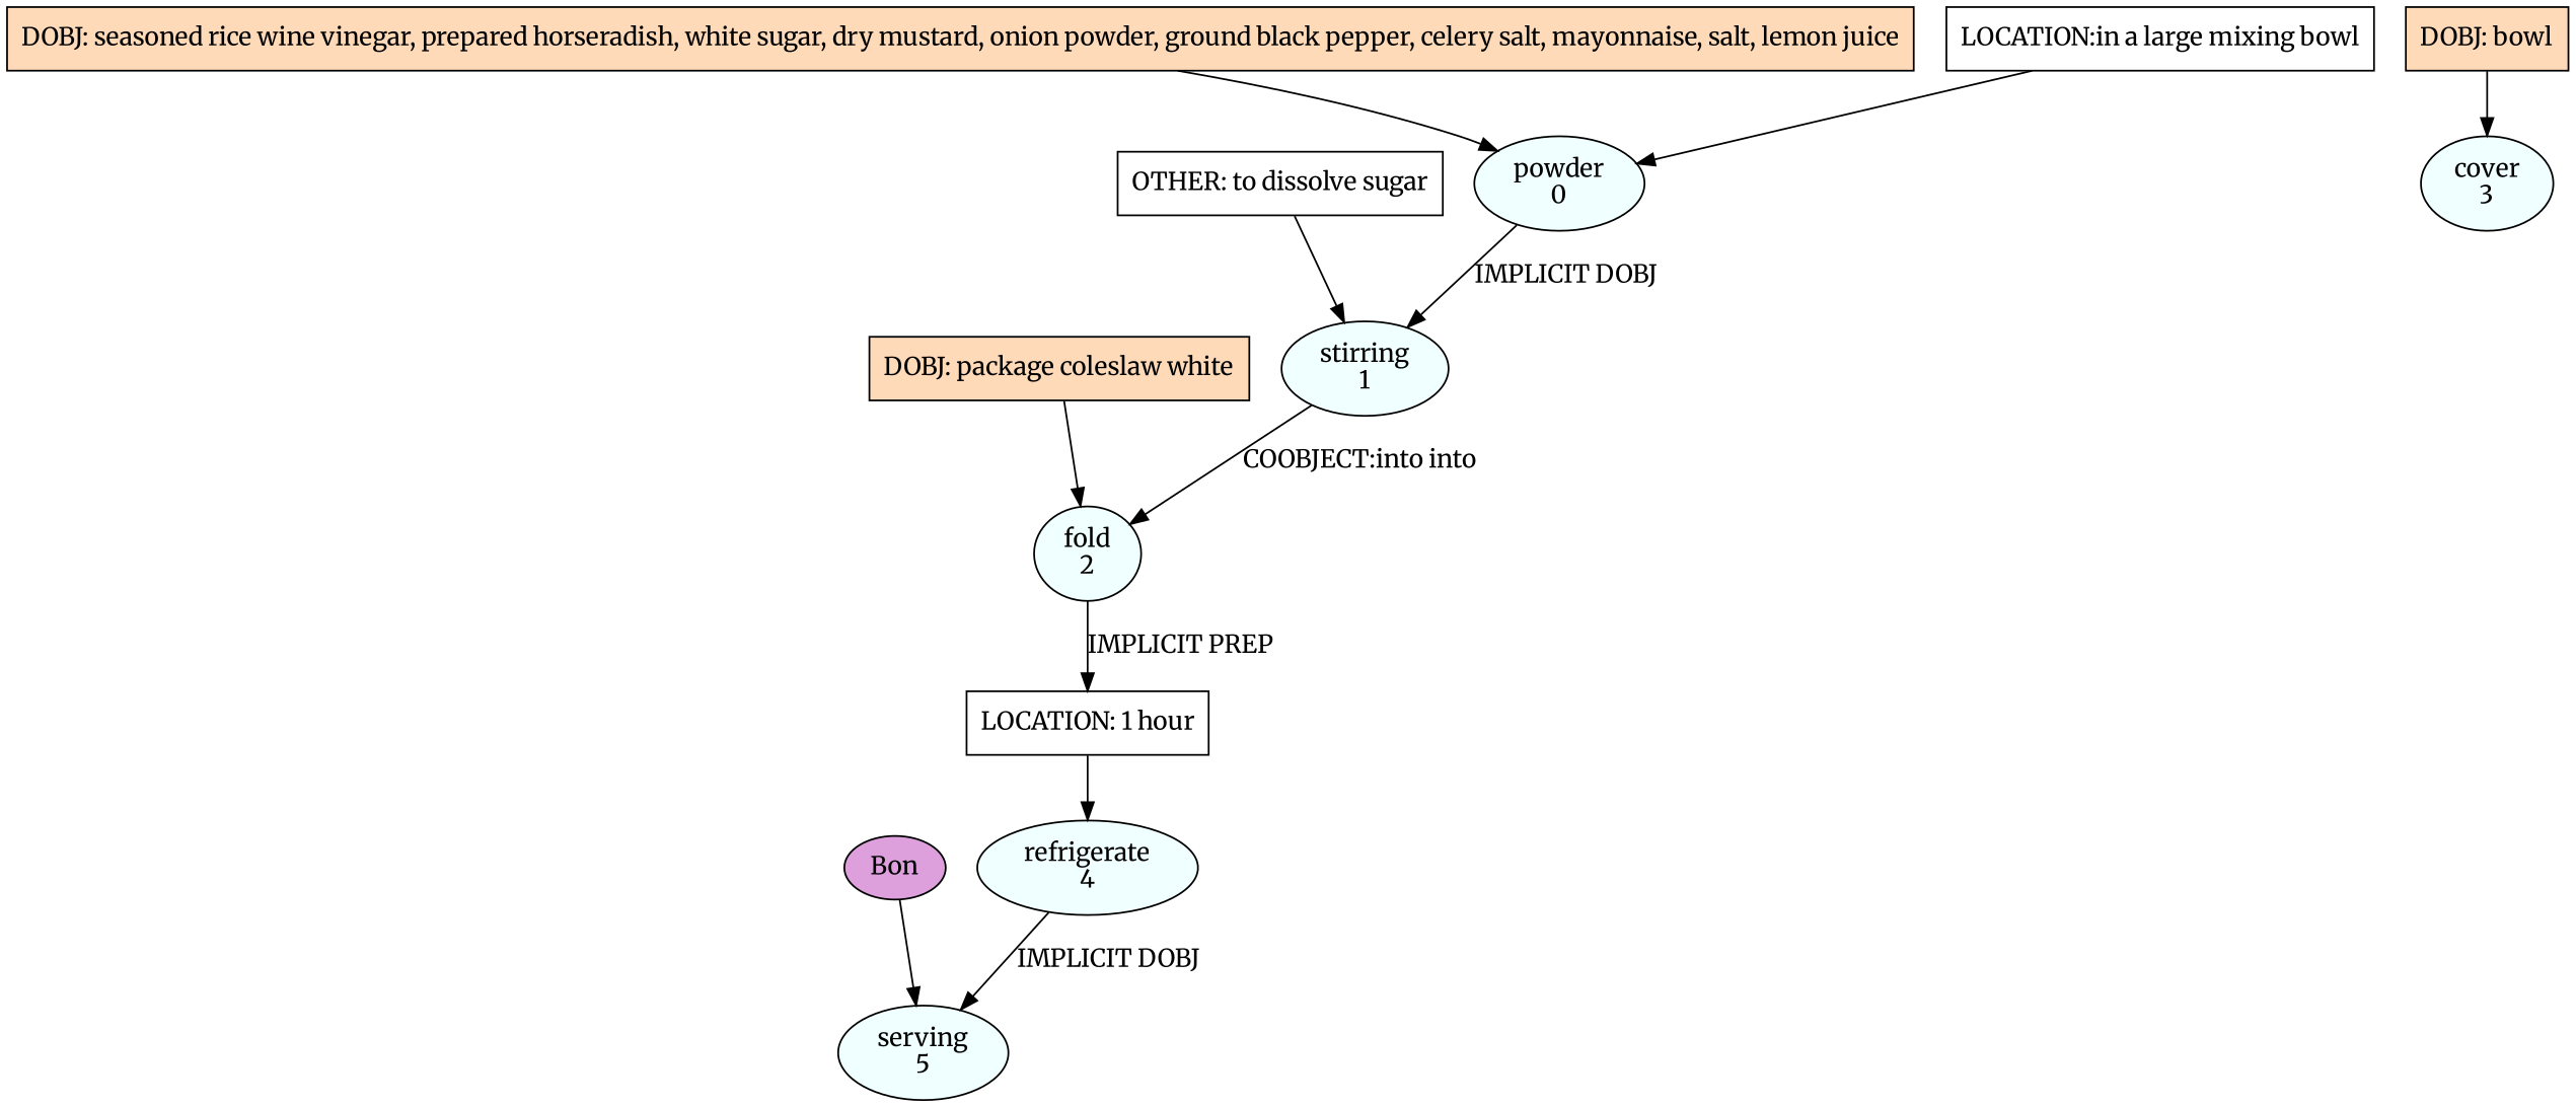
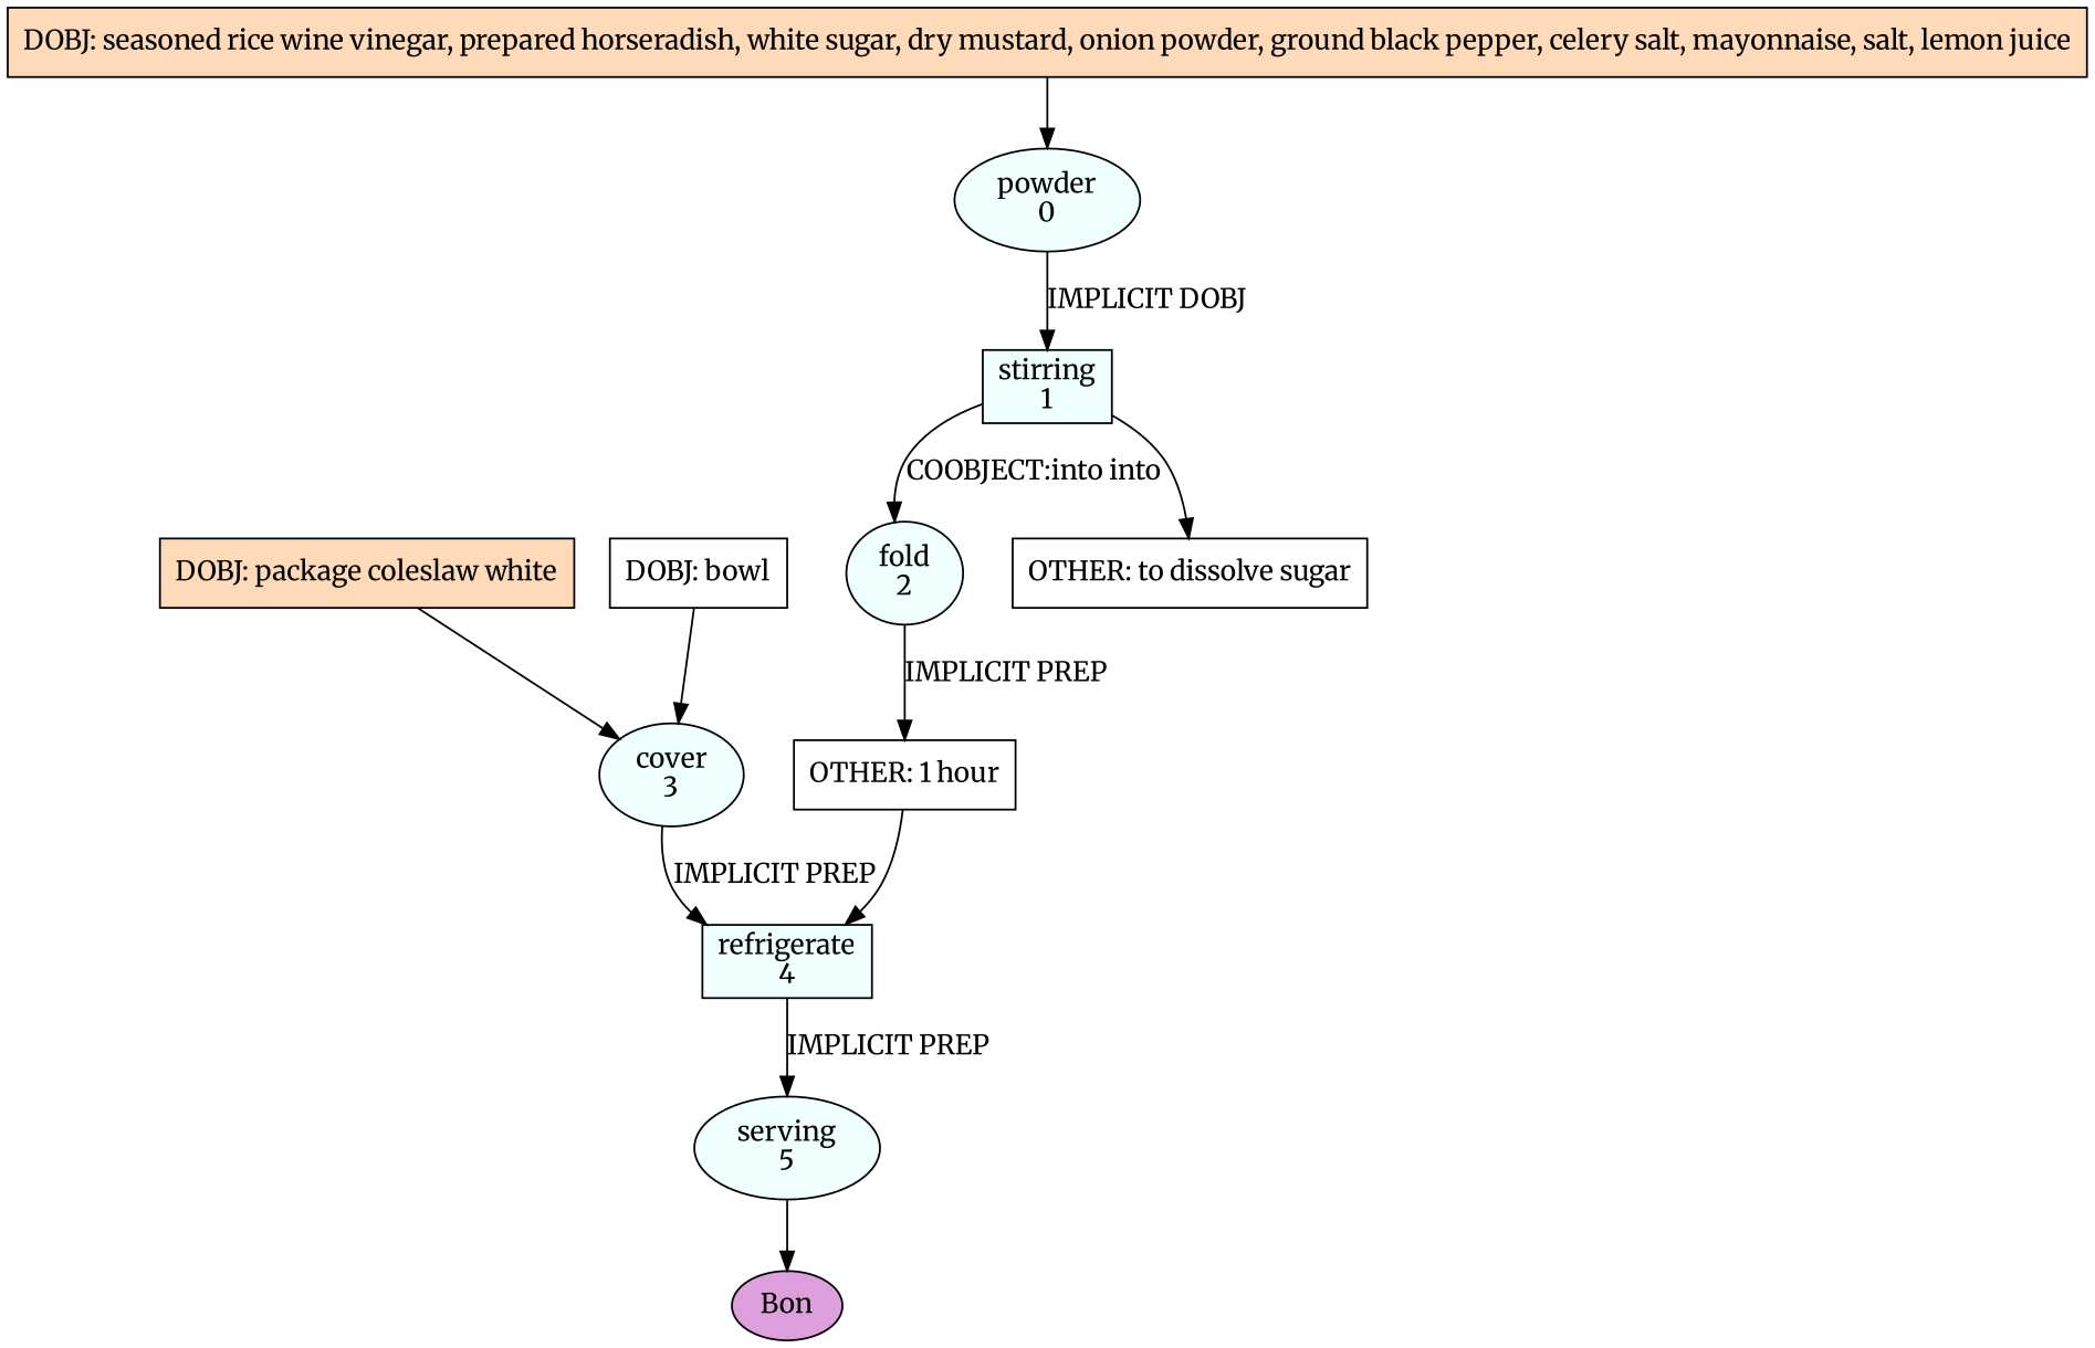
  digraph {
    fontname=Merriweather
    node [fillcolor=azure fontname=Merriweather shape=oval style=filled]
    edge [fontname=Merriweather]
    n1 [label="powder\n0"]
-   n2 [label="stirring\n1"]
+   n2 [label="stirring\n1" shape=box]
    n3 [label="fold\n2"]
-   n4 [fillcolor=white label="LOCATION: 1 hour" shape=box]
+   n4 [fillcolor=white label="OTHER: 1 hour" shape=box]
    n5 [label="cover\n3"]
-   n6 [label="refrigerate\n4"]
+   n6 [label="refrigerate\n4" shape=box]
    n7 [label="serving\n5"]
    n8 [fillcolor=plum label=Bon]
    n9 [fillcolor=peachpuff label="DOBJ: seasoned rice wine vinegar, prepared horseradish, white sugar, dry mustard, onion powder, ground black pepper, celery salt, mayonnaise, salt, lemon juice" shape=box]
-   n10 [fillcolor=white label="LOCATION:in a large mixing bowl" shape=box]
    n11 [fillcolor=white label="OTHER: to dissolve sugar" shape=box]
    n12 [fillcolor=peachpuff label="DOBJ: package coleslaw white" shape=box]
-   n13 [fillcolor=peachpuff label="DOBJ: bowl" shape=box]
+   n13 [fillcolor=white label="DOBJ: bowl" shape=box]
    n1 -> n2 [label="IMPLICIT DOBJ"]
    n2 -> n3 [label="COOBJECT:into into"]
    n3 -> n4 [label="IMPLICIT PREP"]
    n4 -> n6
-   n6 -> n7 [label="IMPLICIT DOBJ"]
-   n8 -> n7
+   n5 -> n6 [label="IMPLICIT PREP"]
+   n6 -> n7 [label="IMPLICIT PREP"]
+   n7 -> n8
    n9 -> n1
-   n10 -> n1
-   n11 -> n2
-   n12 -> n3
+   n2 -> n11
+   n12 -> n5
    n13 -> n5
  }
